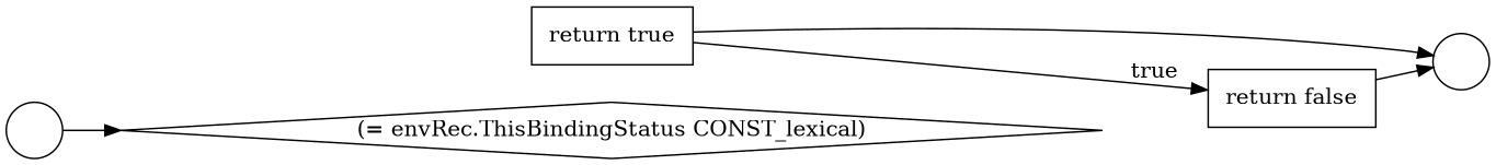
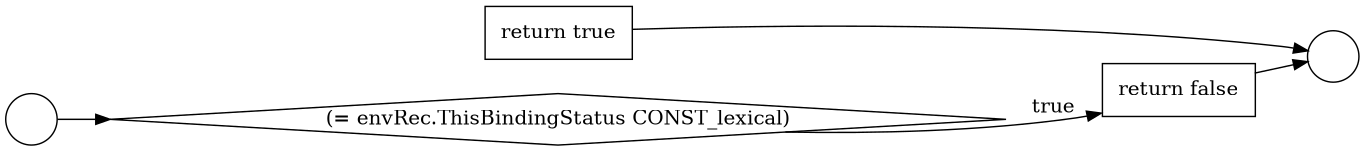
  digraph {
    rankdir=LR
    node [color=black fillcolor=white shape=none style=filled]
    edge [color=black]
    n1 [label=<<font color="black">(= envRec.ThisBindingStatus CONST_lexical)</font>> shape=diamond]
    n2 [label=<<font color="black">     <table border="0" cellborder="1" cellspacing="0" cellpadding="10">       <tr><td align="left">return false</td></tr>     </table>   </font>> margin=0]
    n3 [label=<<font color="black">     <table border="0" cellborder="1" cellspacing="0" cellpadding="10">       <tr><td align="left">return true</td></tr>     </table>   </font>> margin=0]
    n4 [label=" " shape=circle]
    n5 [label=" " shape=circle]
-   n3 -> n2 [label=<<font color="black">true</font>>]
+   n1 -> n2 [label=<<font color="black">true</font>>]
    n2 -> n4
    n3 -> n4
    n5 -> n1
  }
